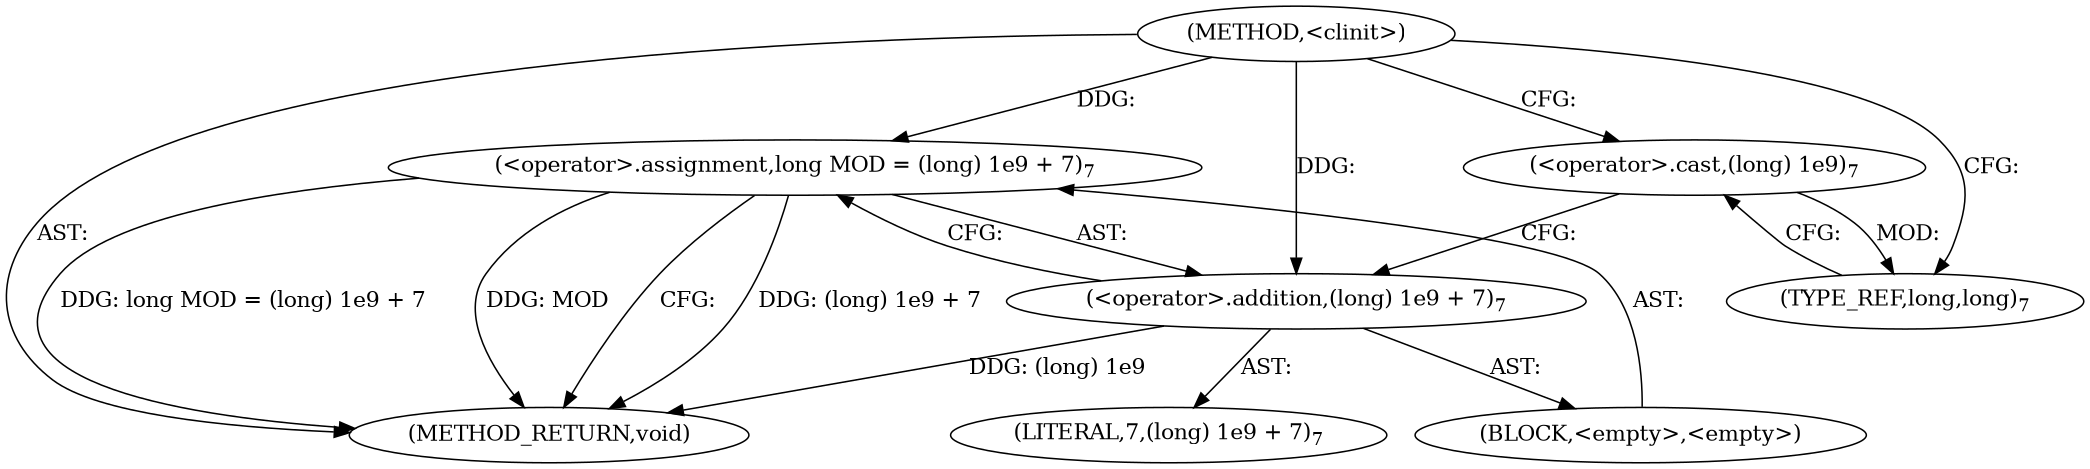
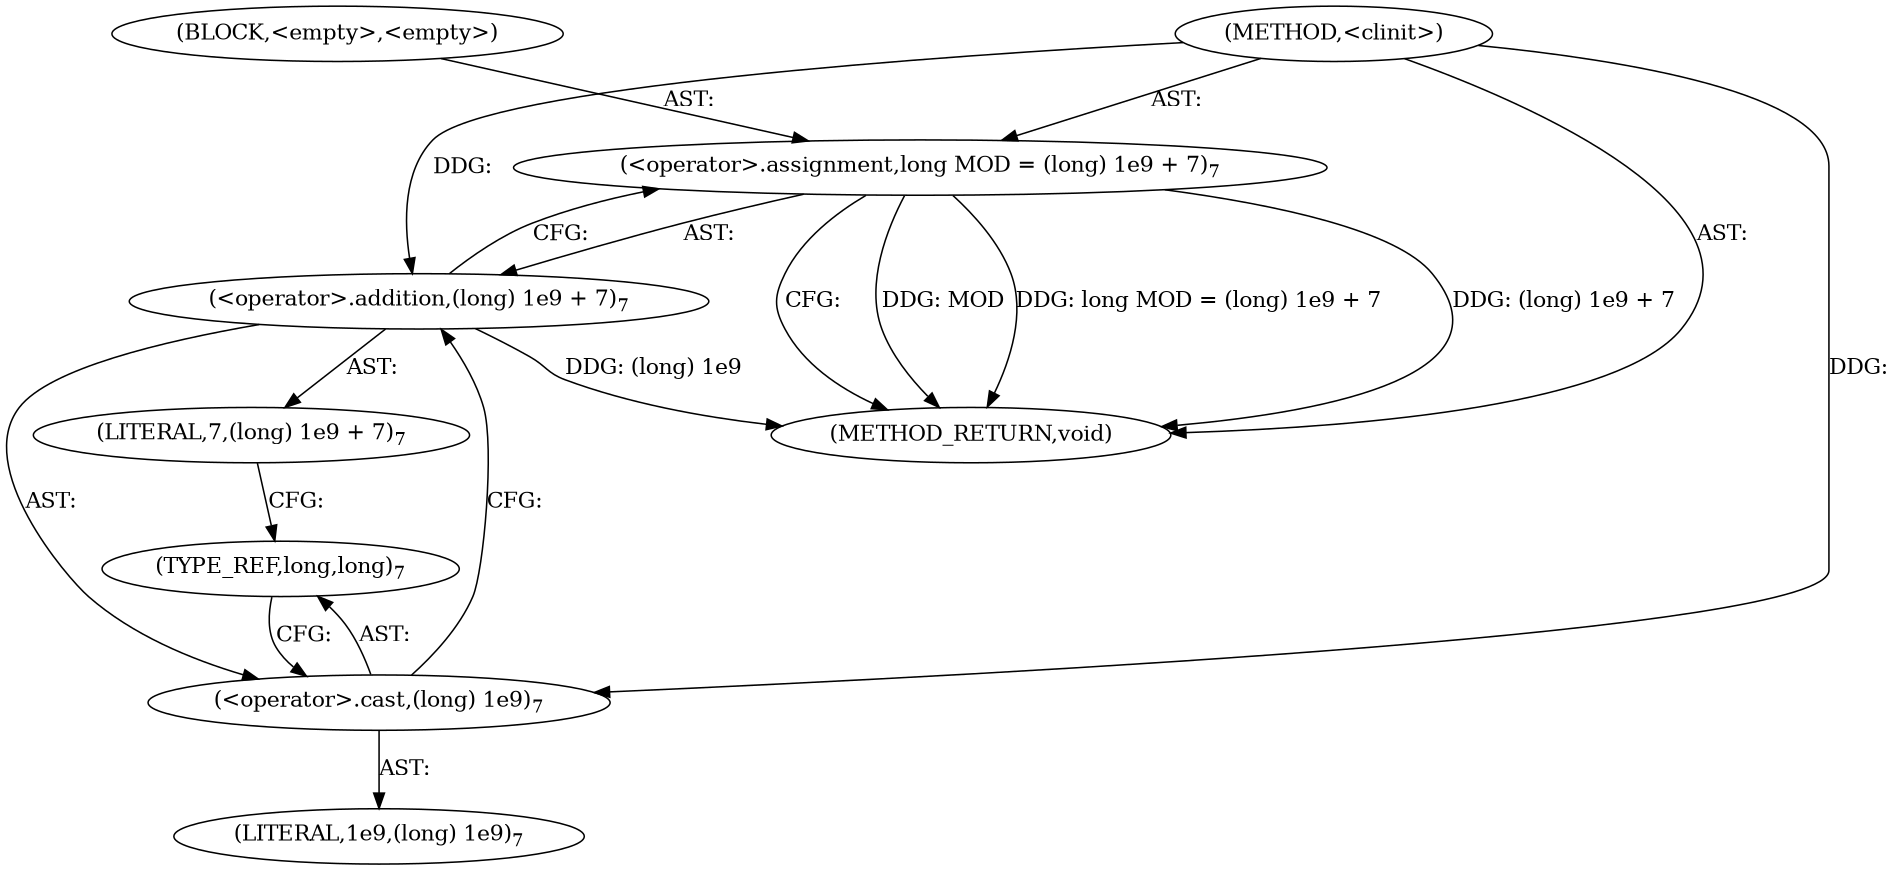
  digraph {
    fontname="DejaVu Serif"
    node [fontname="DejaVu Serif"]
    edge [fontname="DejaVu Serif"]
    n1 [label=<(METHOD,&lt;clinit&gt;)>]
    n2 [label=<(&lt;operator&gt;.assignment,long MOD = (long) 1e9 + 7)<SUB>7</SUB>>]
    n3 [label=<(&lt;operator&gt;.addition,(long) 1e9 + 7)<SUB>7</SUB>>]
    n4 [label=<(&lt;operator&gt;.cast,(long) 1e9)<SUB>7</SUB>>]
    n5 [label=<(TYPE_REF,long,long)<SUB>7</SUB>>]
    n6 [label=<(METHOD_RETURN,void)>]
    n7 [label=<(BLOCK,&lt;empty&gt;,&lt;empty&gt;)>]
    n8 [label=<(LITERAL,7,(long) 1e9 + 7)<SUB>7</SUB>>]
-   n1 -> n2 [label="DDG: "]
+   n9 [label=<(LITERAL,1e9,(long) 1e9)<SUB>7</SUB>>]
+   n1 -> n2 [label="AST: "]
    n1 -> n3 [label="DDG: "]
-   n1 -> n4 [label="CFG: "]
-   n1 -> n5 [label="CFG: "]
+   n1 -> n4 [label="DDG: "]
+   n8 -> n5 [label="CFG: "]
    n1 -> n6 [label="AST: "]
    n2 -> n3 [label="AST: "]
    n2 -> n6 [label="CFG: "]
    n2 -> n6 [label="DDG: (long) 1e9 + 7"]
    n2 -> n6 [label="DDG: long MOD = (long) 1e9 + 7"]
    n2 -> n6 [label="DDG: MOD"]
    n3 -> n2 [label="CFG: "]
-   n3 -> n7 [label="AST: "]
+   n3 -> n4 [label="AST: "]
    n3 -> n6 [label="DDG: (long) 1e9"]
    n3 -> n8 [label="AST: "]
    n4 -> n3 [label="CFG: "]
-   n4 -> n5 [label="MOD: "]
+   n4 -> n5 [label="AST: "]
+   n4 -> n9 [label="AST: "]
    n5 -> n4 [label="CFG: "]
    n7 -> n2 [label="AST: "]
  }
